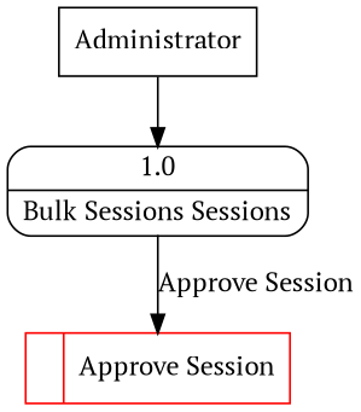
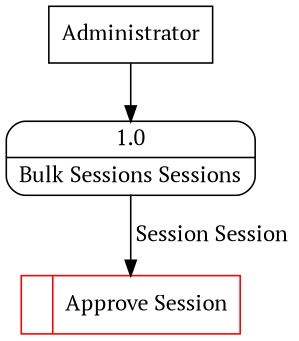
  digraph {
    fontname="PT Serif"
    node [fontname="PT Serif"]
    edge [fontname="PT Serif"]
    n1 [color=red label="<f0>  |<f1> Approve Session " shape=record]
    n2 [label=Administrator shape=box]
    n3 [label="{<f0> 1.0|<f1> Bulk Sessions Sessions }" shape=Mrecord]
    n2 -> n3
-   n3 -> n1 [label="Approve Session"]
+   n3 -> n1 [label="Session Session"]
  }
